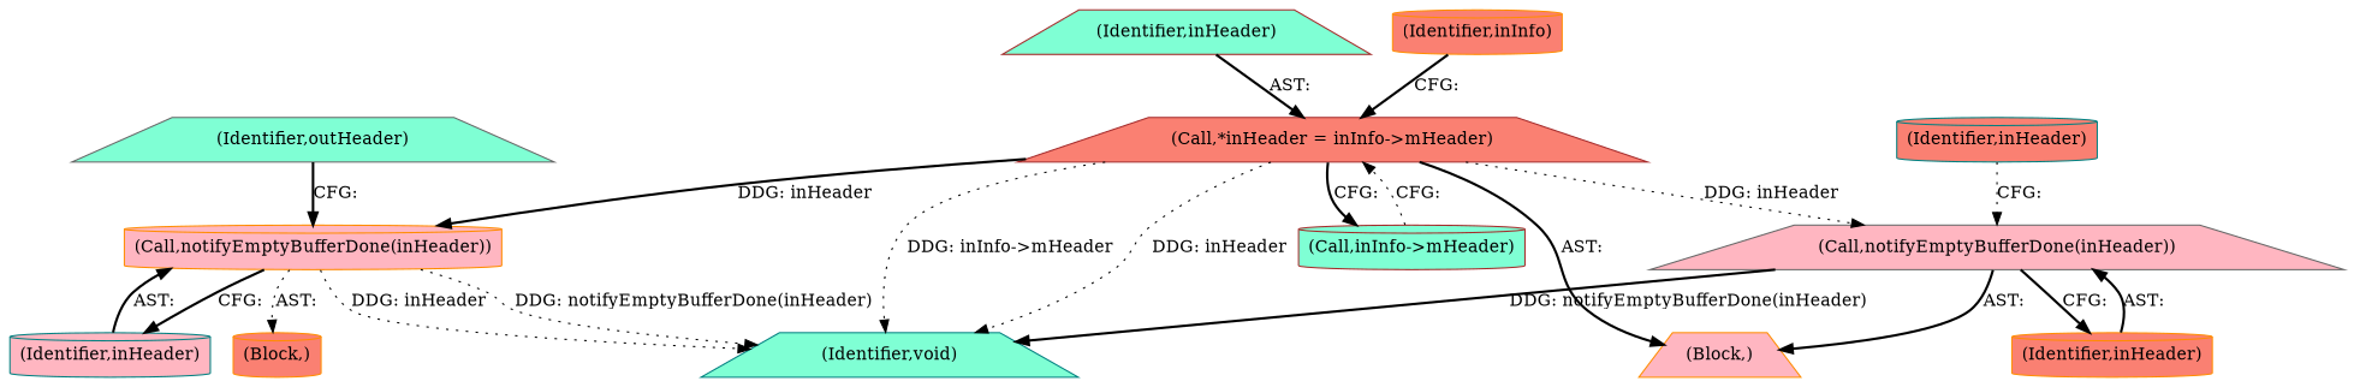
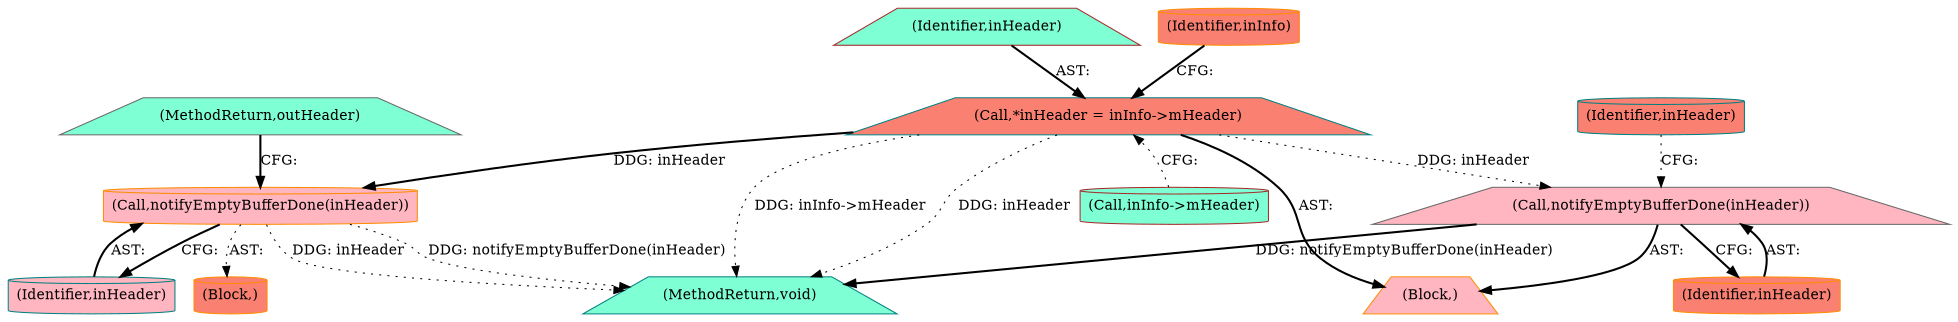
  digraph {
    node [color=darkorange fillcolor=salmon shape=cylinder style=filled]
    edge [style=bold]
-   n1 [color=brown label="(Call,*inHeader = inInfo->mHeader)" shape=trapezium]
+   n1 [color=teal label="(Call,*inHeader = inInfo->mHeader)" shape=trapezium]
    n2 [fillcolor=lightpink label="(Call,notifyEmptyBufferDone(inHeader))"]
    n3 [color=gray40 fillcolor=lightpink label="(Call,notifyEmptyBufferDone(inHeader))" shape=trapezium]
    n4 [fillcolor=lightpink label="(Block,)" shape=trapezium]
-   n5 [color=teal fillcolor=aquamarine label="(Identifier,void)" shape=trapezium]
+   n5 [color=teal fillcolor=aquamarine label="(MethodReturn,void)" shape=trapezium]
    n6 [color=brown fillcolor=aquamarine label="(Call,inInfo->mHeader)"]
    n7 [label="(Block,)"]
    n8 [color=teal fillcolor=lightpink label="(Identifier,inHeader)"]
    n9 [label="(Identifier,inHeader)"]
    n10 [color=teal label="(Identifier,inHeader)"]
    n11 [color=brown fillcolor=aquamarine label="(Identifier,inHeader)" shape=trapezium]
-   n12 [color=gray40 fillcolor=aquamarine label="(Identifier,outHeader)" shape=trapezium]
+   n12 [color=gray40 fillcolor=aquamarine label="(MethodReturn,outHeader)" shape=trapezium]
    n13 [label="(Identifier,inInfo)"]
    n1 -> n2 [label="DDG: inHeader"]
    n1 -> n3 [label="DDG: inHeader" style=dotted]
    n1 -> n4 [label="AST: "]
    n1 -> n5 [label="DDG: inInfo->mHeader" style=dotted]
    n1 -> n5 [label="DDG: inHeader" style=dotted]
-   n1 -> n6 [label="CFG: "]
    n2 -> n5 [label="DDG: inHeader" style=dotted]
    n2 -> n5 [label="DDG: notifyEmptyBufferDone(inHeader)" style=dotted]
    n2 -> n7 [label="AST: " style=dotted]
    n2 -> n8 [label="CFG: "]
    n3 -> n4 [label="AST: "]
    n3 -> n5 [label="DDG: notifyEmptyBufferDone(inHeader)"]
    n3 -> n9 [label="CFG: "]
    n6 -> n1 [label="CFG: " style=dotted]
    n8 -> n2 [label="AST: "]
    n9 -> n3 [label="AST: "]
    n10 -> n3 [label="CFG: " style=dotted]
    n11 -> n1 [label="AST: "]
    n12 -> n2 [label="CFG: "]
    n13 -> n1 [label="CFG: "]
  }
